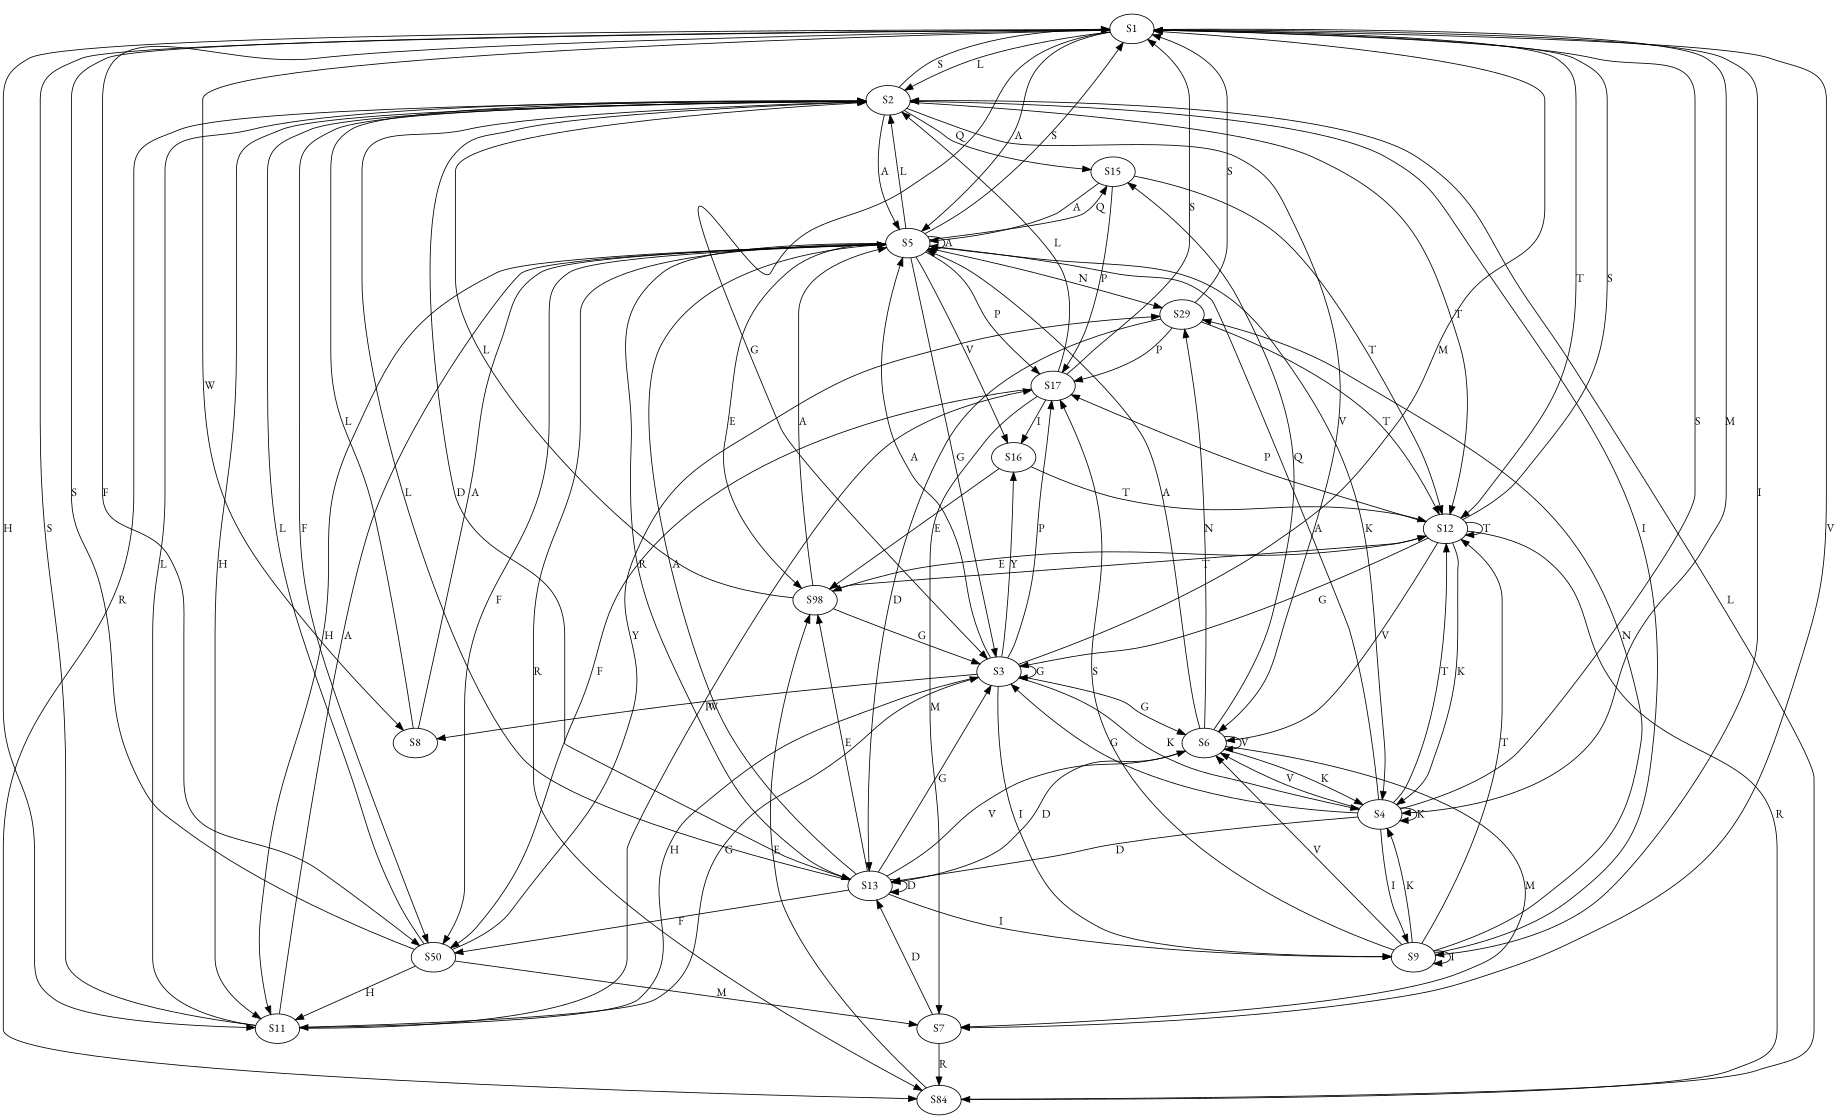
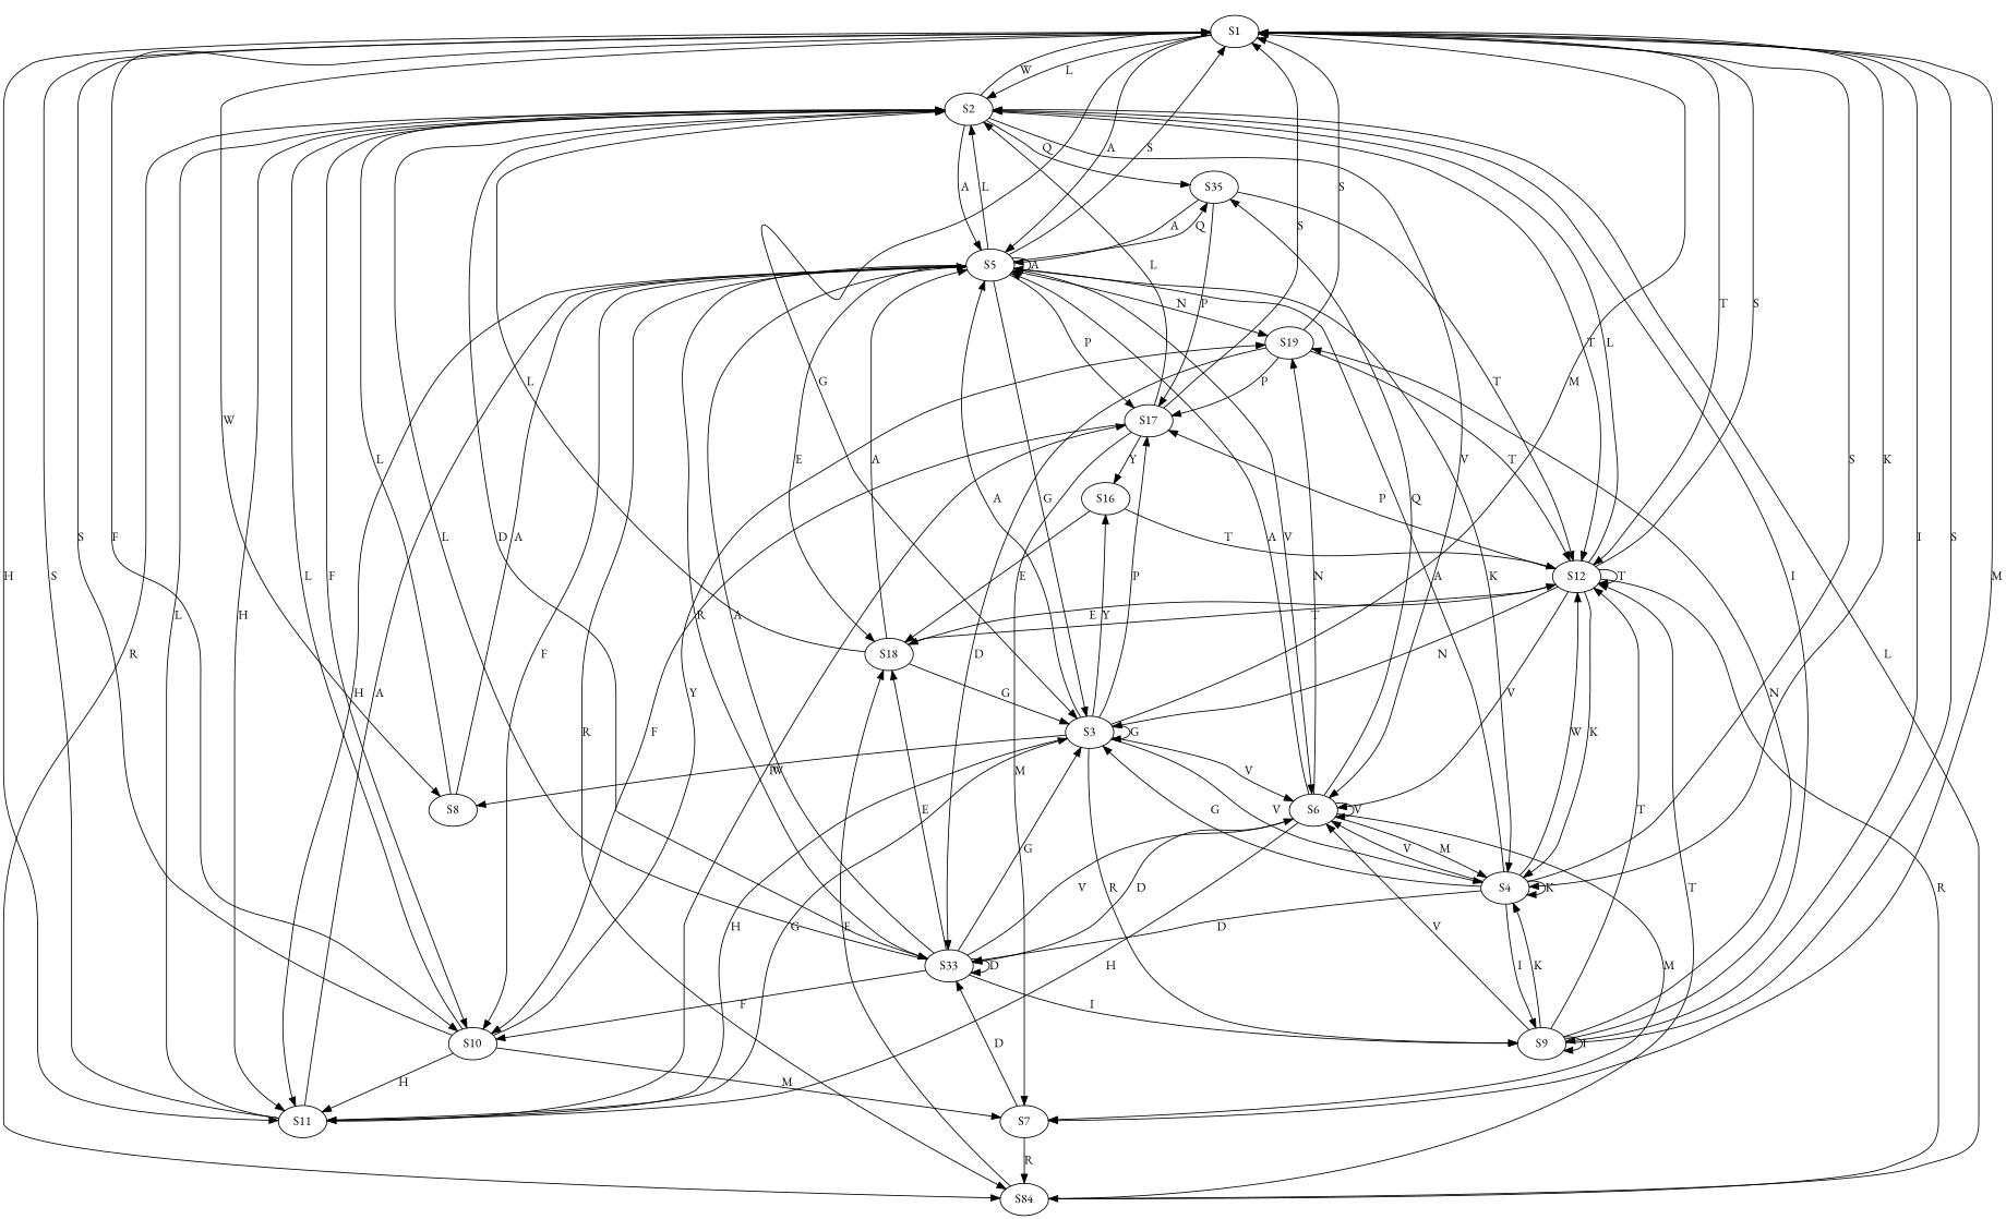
  strict digraph {
    fontname="EB Garamond"
    node [fontname="EB Garamond"]
    edge [fontname="EB Garamond"]
    S1
    S2
    S3
    S4
    S5
    S7
    S8
    S9
-   S10 [label=S50]
+   S10
    S11
    S12
    S6
-   S13
+   S13 [label=S33]
    n14 [label=S84]
-   S15
+   S15 [label=S35]
    S16
    S17
-   S18 [label=S98]
-   S19 [label=S29]
+   S18
+   S19
    S1 -> S2 [label=L]
    S1 -> S3 [label=G]
-   S1 -> S4 [label=M]
+   S1 -> S4 [label=K]
    S1 -> S5 [label=A]
-   S1 -> S7 [label=V]
+   S1 -> S7 [label=M]
    S1 -> S8 [label=W]
    S1 -> S9 [label=I]
    S1 -> S10 [label=F]
    S1 -> S11 [label=H]
    S1 -> S12 [label=T]
-   S2 -> S1 [label=S]
+   S2 -> S1 [label=W]
    S2 -> S5 [label=A]
    S2 -> S10 [label=F]
    S2 -> S11 [label=H]
    S2 -> S12 [label=T]
    S2 -> S6 [label=V]
    S2 -> S13 [label=D]
    S2 -> n14 [label=R]
    S2 -> S15 [label=Q]
    S3 -> S1 [label=M]
    S3 -> S3 [label=G]
-   S3 -> S4 [label=K]
+   S3 -> S4 [label=V]
    S3 -> S5 [label=A]
    S3 -> S8 [label=W]
-   S3 -> S9 [label=I]
+   S3 -> S9 [label=R]
    S3 -> S11 [label=H]
-   S3 -> S6 [label=G]
+   S3 -> S6 [label=V]
    S3 -> S16 [label=Y]
    S3 -> S17 [label=P]
    S4 -> S1 [label=S]
    S4 -> S3 [label=G]
    S4 -> S4 [label=K]
    S4 -> S5 [label=A]
    S4 -> S9 [label=I]
-   S4 -> S12 [label=T]
+   S4 -> S12 [label=W]
    S4 -> S6 [label=V]
    S4 -> S13 [label=D]
    S5 -> S1 [label=S]
    S5 -> S2 [label=L]
    S5 -> S3 [label=G]
    S5 -> S4 [label=K]
    S5 -> S5 [label=A]
    S5 -> S10 [label=F]
    S5 -> S11 [label=H]
-   S5 -> S16 [label=V]
+   S5 -> S6 [label=V]
    S5 -> S13 [label=R]
    S5 -> n14 [label=R]
    S5 -> S15 [label=Q]
    S5 -> S17 [label=P]
    S5 -> S18 [label=E]
    S5 -> S19 [label=N]
    S7 -> S13 [label=D]
    S7 -> n14 [label=R]
    S8 -> S2 [label=L]
    S8 -> S5 [label=A]
-   S9 -> S17 [label=S]
+   S9 -> S1 [label=S]
    S9 -> S2 [label=I]
    S9 -> S4 [label=K]
    S9 -> S9 [label=I]
    S9 -> S12 [label=T]
    S9 -> S6 [label=V]
    S9 -> S19 [label=N]
    S10 -> S1 [label=S]
    S10 -> S2 [label=L]
    S10 -> S7 [label=M]
    S10 -> S11 [label=H]
    S10 -> S19 [label=Y]
    S11 -> S1 [label=S]
    S11 -> S2 [label=L]
    S11 -> S3 [label=G]
    S11 -> S5 [label=A]
    S11 -> S17 [label=P]
    S12 -> S1 [label=S]
-   S12 -> S3 [label=G]
+   S12 -> S2 [label=L]
+   S12 -> S3 [label=N]
    S12 -> S4 [label=K]
    S12 -> S12 [label=T]
    S12 -> S6 [label=V]
    S12 -> n14 [label=R]
    S12 -> S17 [label=P]
    S12 -> S18 [label=E]
-   S6 -> S4 [label=K]
+   S6 -> S4 [label=M]
    S6 -> S5 [label=A]
    S6 -> S7 [label=M]
+   S6 -> S11 [label=H]
    S6 -> S6 [label=V]
    S6 -> S13 [label=D]
    S6 -> S15 [label=Q]
    S6 -> S19 [label=N]
    S13 -> S2 [label=L]
    S13 -> S3 [label=G]
    S13 -> S5 [label=A]
    S13 -> S9 [label=I]
    S13 -> S10 [label=F]
    S13 -> S6 [label=V]
    S13 -> S13 [label=D]
    S13 -> S18 [label=E]
    n14 -> S2 [label=L]
+   n14 -> S12 [label=T]
    n14 -> S18 [label=E]
    S15 -> S5 [label=A]
    S15 -> S12 [label=T]
    S15 -> S17 [label=P]
    S16 -> S12 [label=T]
    S16 -> S18 [label=E]
    S17 -> S1 [label=S]
    S17 -> S2 [label=L]
    S17 -> S7 [label=M]
    S17 -> S10 [label=F]
-   S17 -> S16 [label=I]
+   S17 -> S16 [label=Y]
    S18 -> S2 [label=L]
    S18 -> S3 [label=G]
    S18 -> S5 [label=A]
    S18 -> S12 [label=T]
    S19 -> S1 [label=S]
    S19 -> S12 [label=T]
    S19 -> S13 [label=D]
    S19 -> S17 [label=P]
  }
